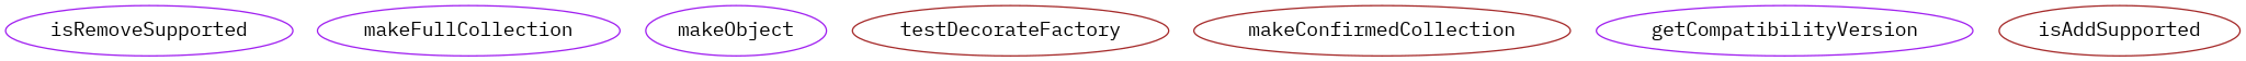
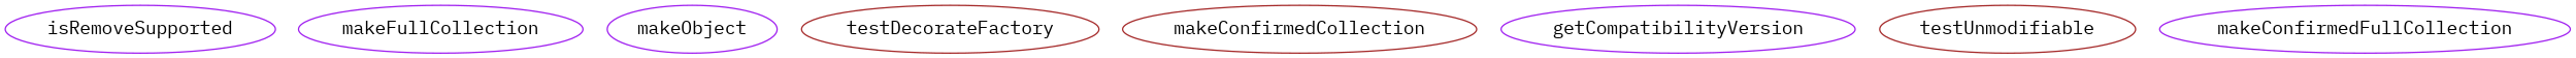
  digraph {
    fontname="IBM Plex Mono"
    node [color=purple fontname="IBM Plex Mono"]
    isRemoveSupported
    makeFullCollection
    makeObject
    testDecorateFactory [color=brown]
    makeConfirmedCollection [color=brown]
    getCompatibilityVersion
-   isAddSupported [color=brown]
+   testUnmodifiable [color=brown]
+   makeConfirmedFullCollection
  }
